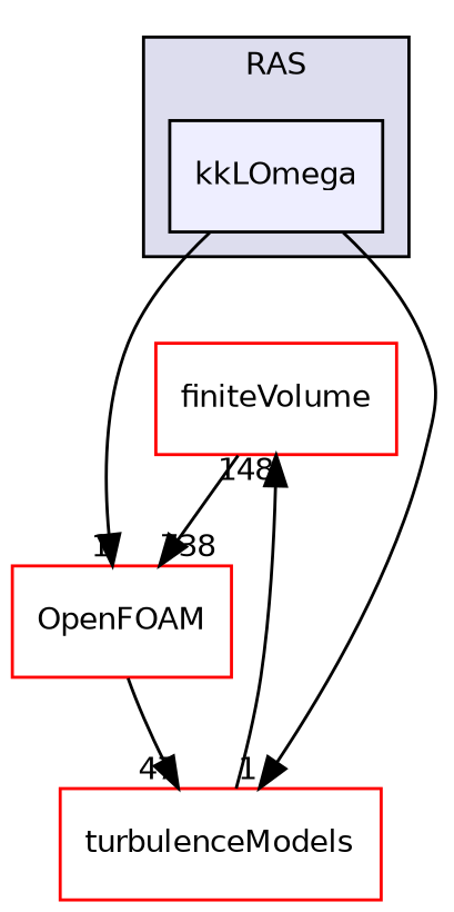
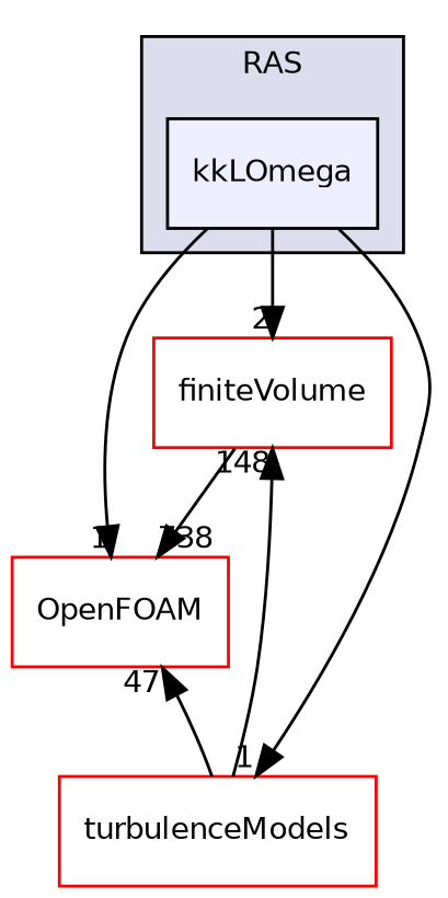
  digraph {
    compound=true
    node [fontname=Helvetica fontsize=10 shape=box color=red]
    edge [headlabel=1 labeldistance=1.5 labelfontname=Helvetica labelfontsize=10]
    n1 [fillcolor="#eeeeff" label=kkLOmega pencolor=black style=filled color=""]
    n2 [label=finiteVolume]
    n3 [label=OpenFOAM]
    n4 [label=turbulenceModels]
    subgraph cluster_1 {
      bgcolor="#ddddee"
      fontname=Helvetica
      fontsize=10
      label=RAS
      pencolor=black
      n1
    }
+   n1 -> n2 [headlabel=2]
    n1 -> n3
    n1 -> n4
    n2 -> n3 [headlabel=738]
    n4 -> n2 [headlabel=148]
-   n3 -> n4 [headlabel=47]
+   n4 -> n3 [headlabel=47]
  }
